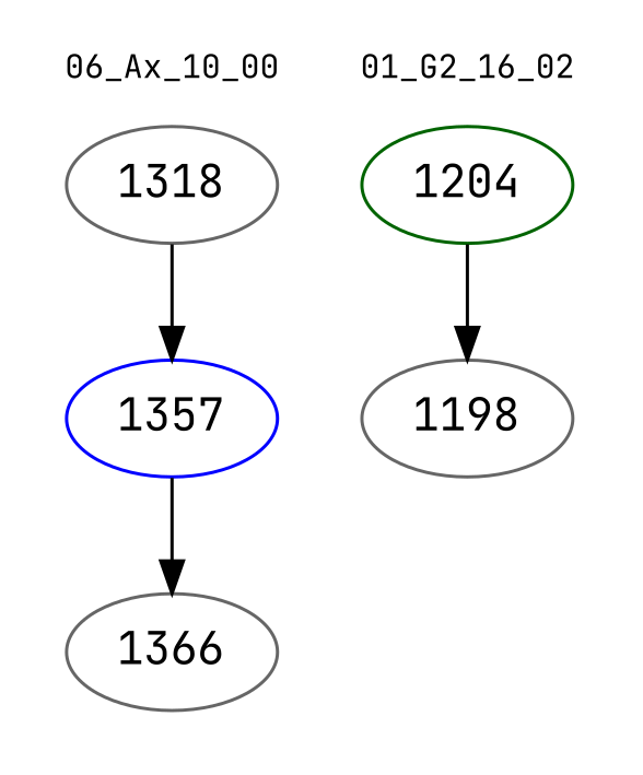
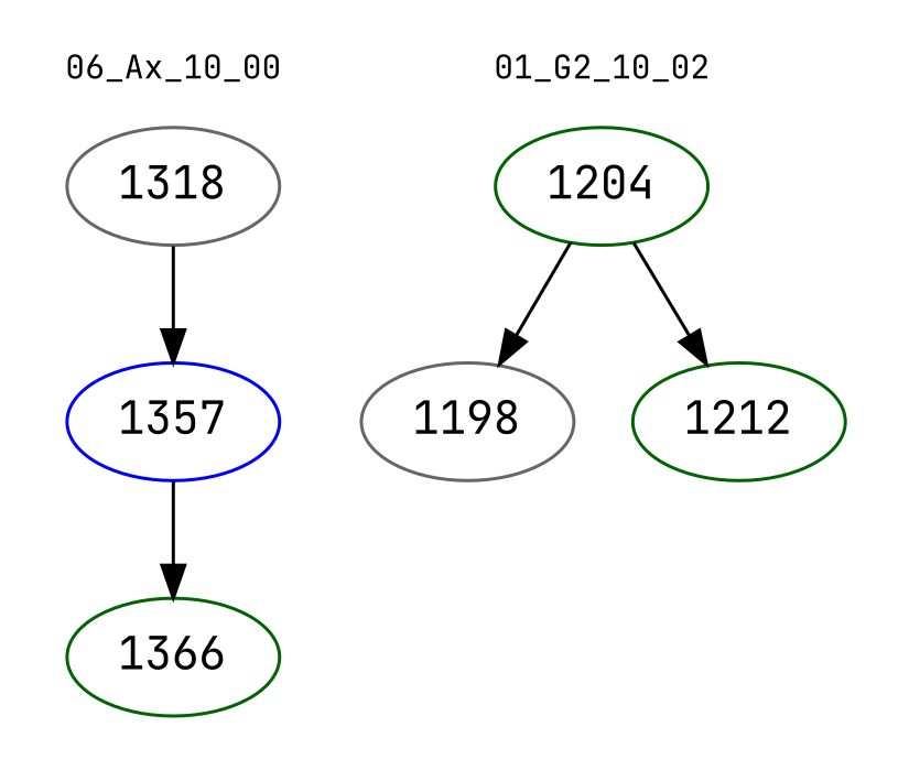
  digraph {
    fontname="JetBrains Mono"
    node [color=gray40 fontname="JetBrains Mono"]
    edge [color=black fontname="JetBrains Mono"]
    n1 [color=blue label=1357]
    n2 [label=1318]
-   n3 [label=1366]
+   n3 [color=darkgreen label=1366]
    n4 [color=darkgreen label=1204]
    n5 [label=1198]
+   n6 [color=darkgreen label=1212]
    subgraph cluster_1 {
      color=white
      fontsize=10
      label="06_Ax_10_00"
      n1
      n2
      n3
    }
    subgraph cluster_2 {
      color=white
      fontsize=10
-     label="01_G2_16_02"
+     label="01_G2_10_02"
      n4
      n5
+     n6
    }
    n1 -> n3
    n2 -> n1
    n4 -> n5
+   n4 -> n6
  }
